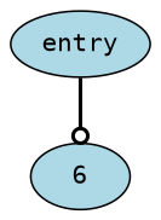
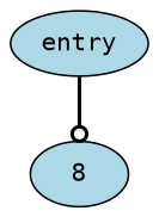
  strict digraph {
    fontname="DejaVu Sans Mono"
    node [style=filled fillcolor=lightblue fontname="DejaVu Sans Mono"]
    n1 [label=entry]
-   8 [label=6]
+   8
    n1 -> 8 [style=bold arrowhead=odot fontname="DejaVu Sans Mono"]
  }
